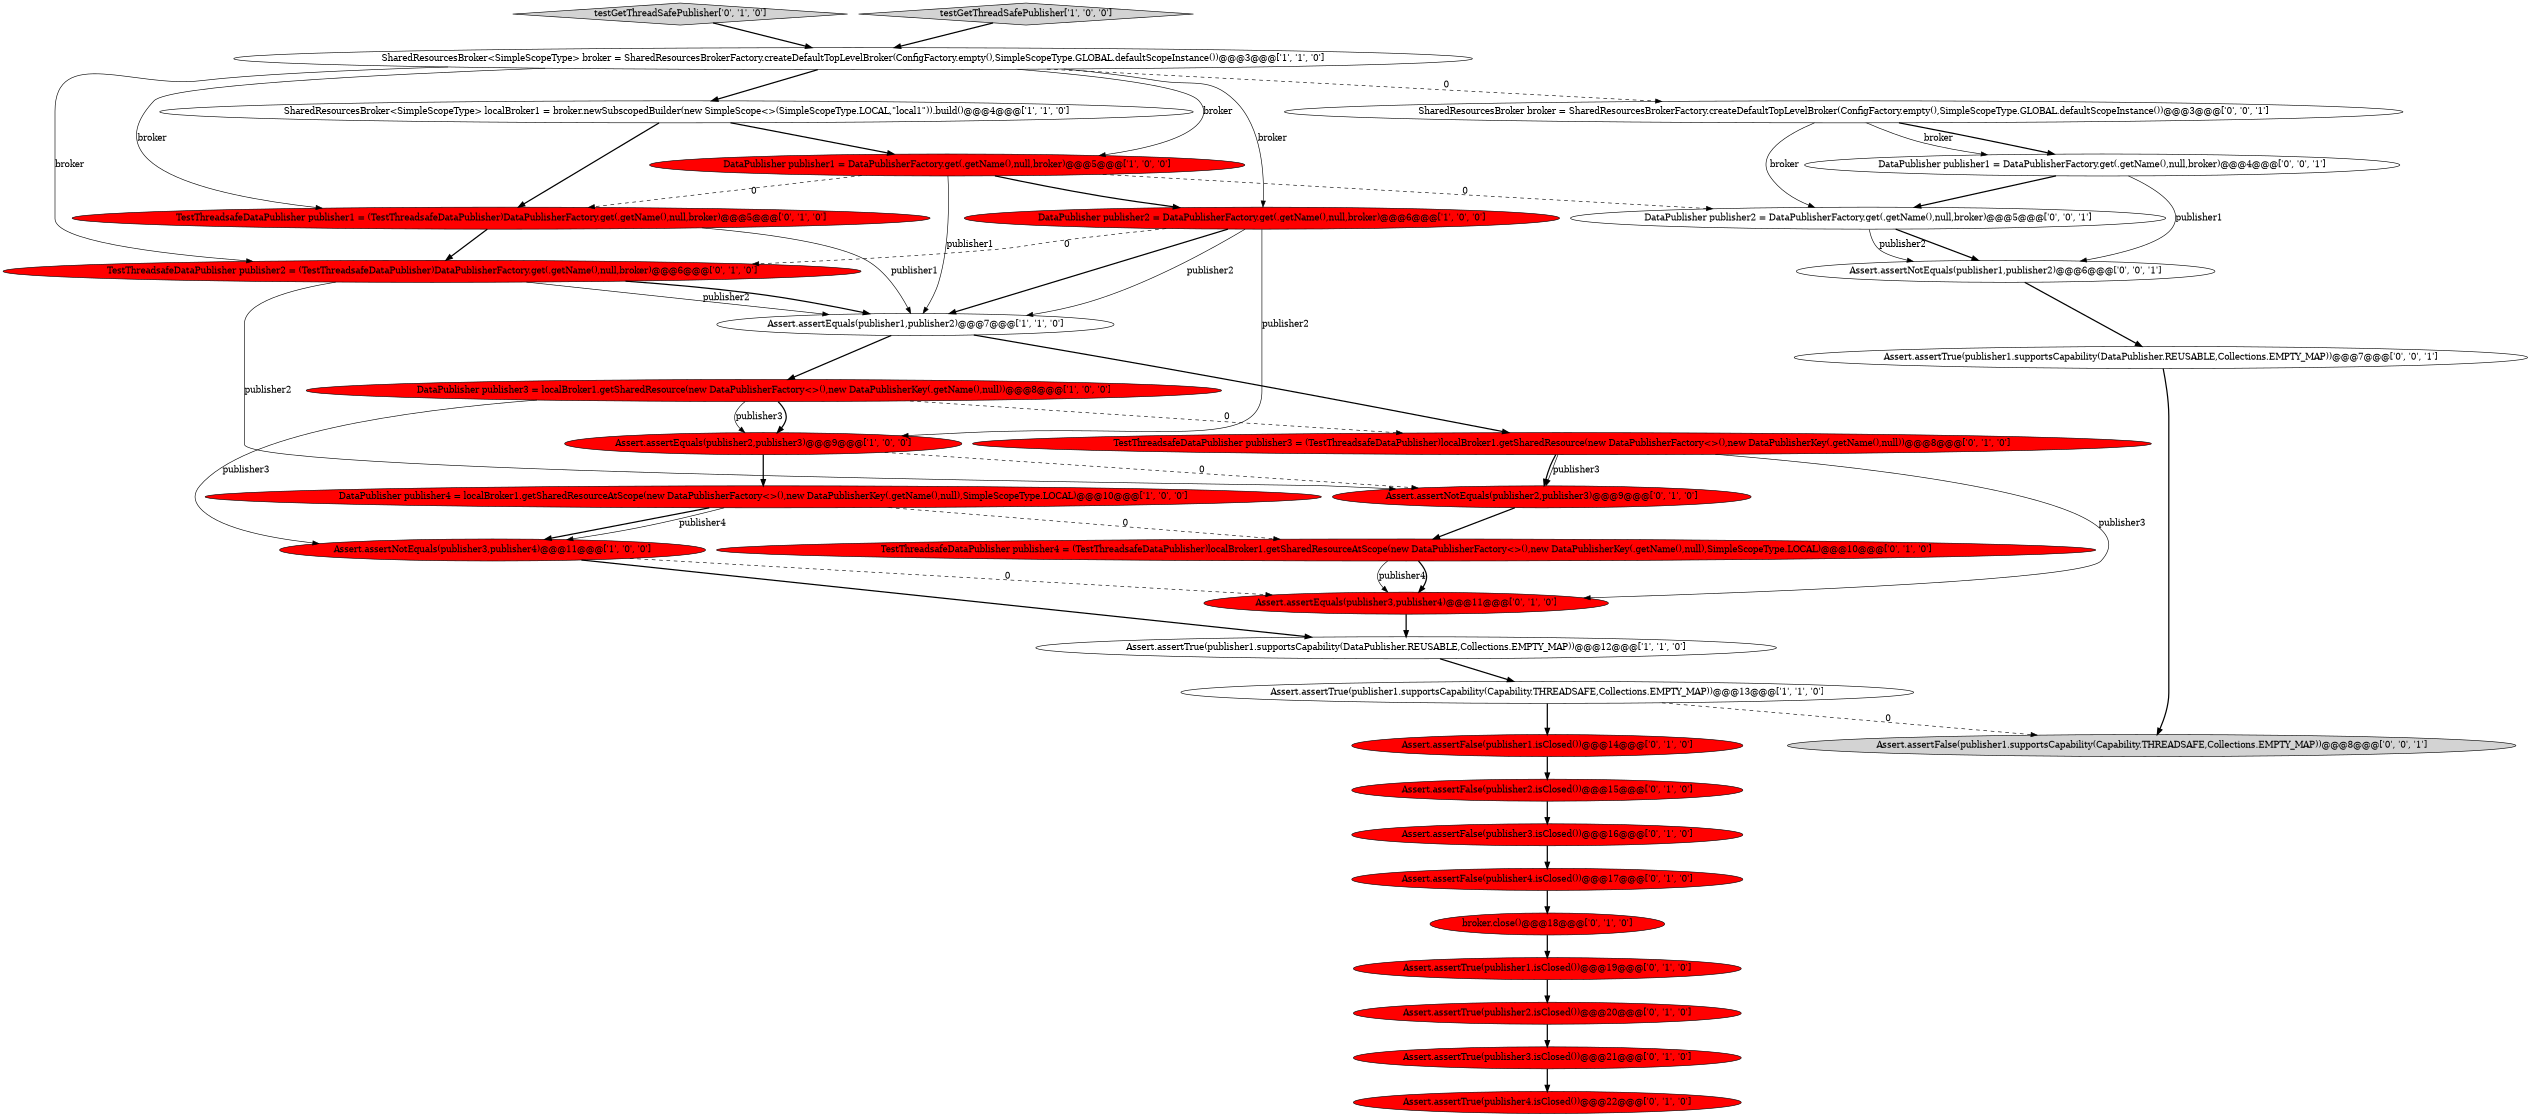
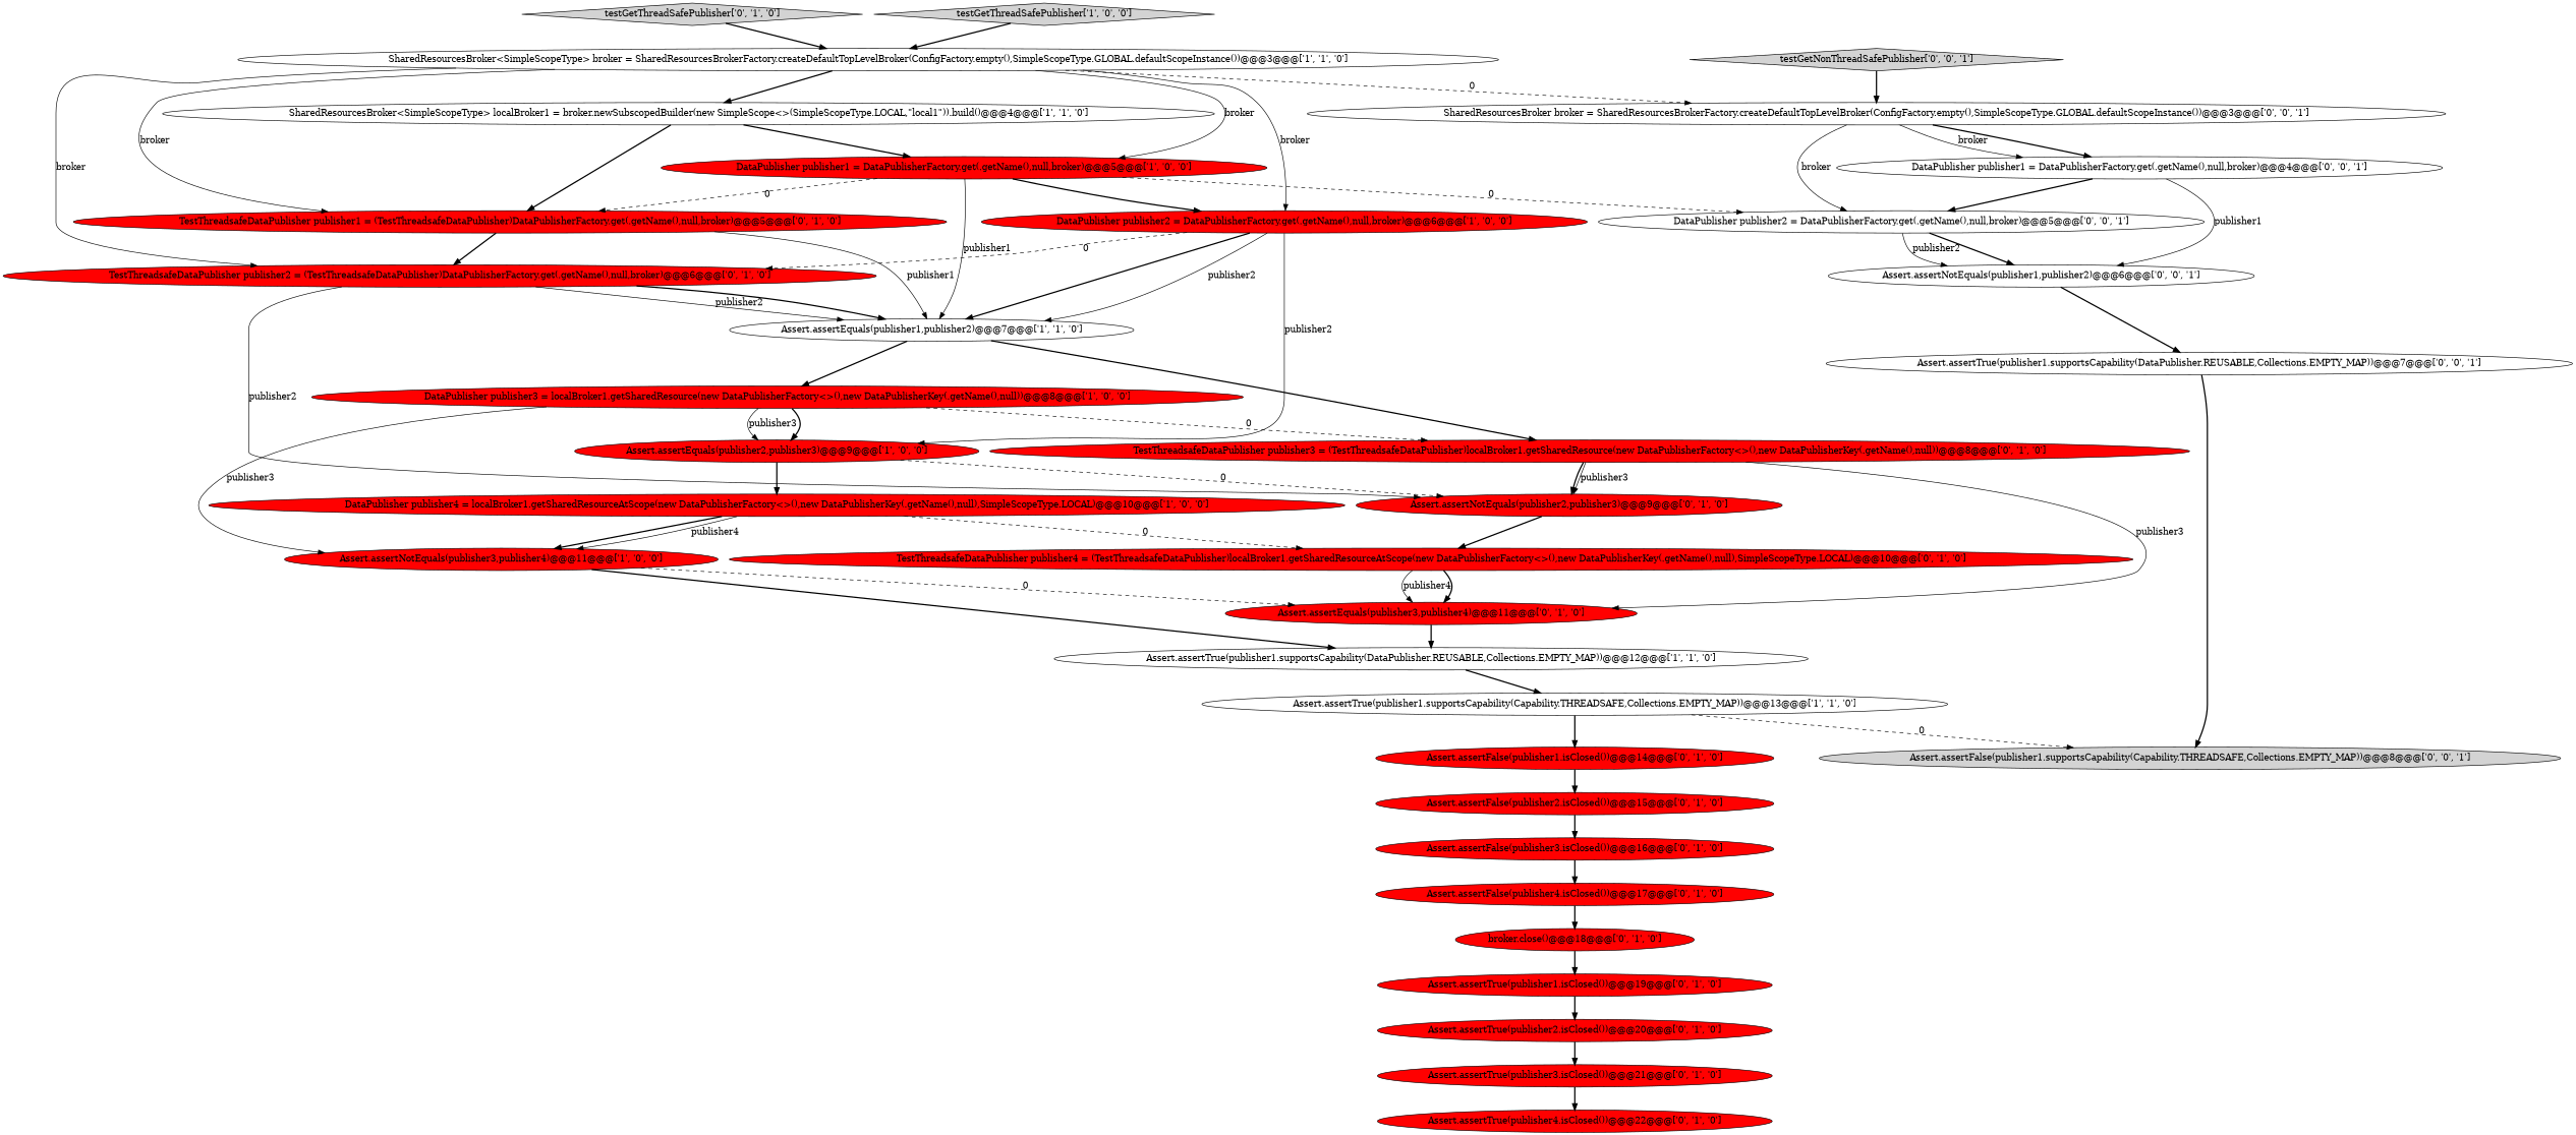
  digraph {
    node [fillcolor=red shape=ellipse style=filled]
    edge [style=bold]
    n1 [label="Assert.assertTrue(publisher3.isClosed())@@@21@@@['0', '1', '0']"]
    n2 [label="Assert.assertTrue(publisher4.isClosed())@@@22@@@['0', '1', '0']"]
    n3 [label="Assert.assertTrue(publisher1.isClosed())@@@19@@@['0', '1', '0']"]
    n4 [label="Assert.assertTrue(publisher2.isClosed())@@@20@@@['0', '1', '0']"]
    n5 [fillcolor=white label="SharedResourcesBroker broker = SharedResourcesBrokerFactory.createDefaultTopLevelBroker(ConfigFactory.empty(),SimpleScopeType.GLOBAL.defaultScopeInstance())@@@3@@@['0', '0', '1']"]
    n6 [fillcolor=white label="DataPublisher publisher2 = DataPublisherFactory.get(.getName(),null,broker)@@@5@@@['0', '0', '1']"]
    n7 [fillcolor=white label="DataPublisher publisher1 = DataPublisherFactory.get(.getName(),null,broker)@@@4@@@['0', '0', '1']"]
    n8 [fillcolor=white label="Assert.assertTrue(publisher1.supportsCapability(DataPublisher.REUSABLE,Collections.EMPTY_MAP))@@@7@@@['0', '0', '1']"]
    n9 [fillcolor=lightgray label="Assert.assertFalse(publisher1.supportsCapability(Capability.THREADSAFE,Collections.EMPTY_MAP))@@@8@@@['0', '0', '1']"]
+   n10 [fillcolor=lightgray label="testGetNonThreadSafePublisher['0', '0', '1']" shape=diamond]
    n11 [label="TestThreadsafeDataPublisher publisher1 = (TestThreadsafeDataPublisher)DataPublisherFactory.get(.getName(),null,broker)@@@5@@@['0', '1', '0']"]
    n12 [label="TestThreadsafeDataPublisher publisher2 = (TestThreadsafeDataPublisher)DataPublisherFactory.get(.getName(),null,broker)@@@6@@@['0', '1', '0']"]
    n13 [fillcolor=white label="Assert.assertEquals(publisher1,publisher2)@@@7@@@['1', '1', '0']"]
    n14 [fillcolor=white label="Assert.assertTrue(publisher1.supportsCapability(DataPublisher.REUSABLE,Collections.EMPTY_MAP))@@@12@@@['1', '1', '0']"]
    n15 [fillcolor=white label="Assert.assertTrue(publisher1.supportsCapability(Capability.THREADSAFE,Collections.EMPTY_MAP))@@@13@@@['1', '1', '0']"]
    n16 [label="Assert.assertEquals(publisher2,publisher3)@@@9@@@['1', '0', '0']"]
    n17 [label="DataPublisher publisher4 = localBroker1.getSharedResourceAtScope(new DataPublisherFactory<>(),new DataPublisherKey(.getName(),null),SimpleScopeType.LOCAL)@@@10@@@['1', '0', '0']"]
    n18 [label="Assert.assertNotEquals(publisher2,publisher3)@@@9@@@['0', '1', '0']"]
    n19 [label="DataPublisher publisher3 = localBroker1.getSharedResource(new DataPublisherFactory<>(),new DataPublisherKey(.getName(),null))@@@8@@@['1', '0', '0']"]
    n20 [label="Assert.assertNotEquals(publisher3,publisher4)@@@11@@@['1', '0', '0']"]
    n21 [label="TestThreadsafeDataPublisher publisher3 = (TestThreadsafeDataPublisher)localBroker1.getSharedResource(new DataPublisherFactory<>(),new DataPublisherKey(.getName(),null))@@@8@@@['0', '1', '0']"]
    n22 [label="TestThreadsafeDataPublisher publisher4 = (TestThreadsafeDataPublisher)localBroker1.getSharedResourceAtScope(new DataPublisherFactory<>(),new DataPublisherKey(.getName(),null),SimpleScopeType.LOCAL)@@@10@@@['0', '1', '0']"]
    n23 [label="Assert.assertEquals(publisher3,publisher4)@@@11@@@['0', '1', '0']"]
    n24 [label="DataPublisher publisher2 = DataPublisherFactory.get(.getName(),null,broker)@@@6@@@['1', '0', '0']"]
    n25 [label="Assert.assertFalse(publisher2.isClosed())@@@15@@@['0', '1', '0']"]
    n26 [label="Assert.assertFalse(publisher3.isClosed())@@@16@@@['0', '1', '0']"]
    n27 [label="Assert.assertFalse(publisher4.isClosed())@@@17@@@['0', '1', '0']"]
    n28 [label="broker.close()@@@18@@@['0', '1', '0']"]
    n29 [label="Assert.assertFalse(publisher1.isClosed())@@@14@@@['0', '1', '0']"]
    n30 [fillcolor=white label="Assert.assertNotEquals(publisher1,publisher2)@@@6@@@['0', '0', '1']"]
    n31 [fillcolor=white label="SharedResourcesBroker<SimpleScopeType> localBroker1 = broker.newSubscopedBuilder(new SimpleScope<>(SimpleScopeType.LOCAL,\"local1\")).build()@@@4@@@['1', '1', '0']"]
    n32 [label="DataPublisher publisher1 = DataPublisherFactory.get(.getName(),null,broker)@@@5@@@['1', '0', '0']"]
    n33 [fillcolor=lightgray label="testGetThreadSafePublisher['0', '1', '0']" shape=diamond]
    n34 [fillcolor=white label="SharedResourcesBroker<SimpleScopeType> broker = SharedResourcesBrokerFactory.createDefaultTopLevelBroker(ConfigFactory.empty(),SimpleScopeType.GLOBAL.defaultScopeInstance())@@@3@@@['1', '1', '0']"]
    n35 [fillcolor=lightgray label="testGetThreadSafePublisher['1', '0', '0']" shape=diamond]
    n1 -> n2
    n3 -> n4
    n4 -> n1
    n5 -> n6 [label=broker style=solid]
    n5 -> n7
    n5 -> n7 [label=broker style=solid]
    n6 -> n30
    n6 -> n30 [label=publisher2 style=solid]
    n7 -> n6
    n7 -> n30 [label=publisher1 style=solid]
    n8 -> n9
+   n10 -> n5
    n11 -> n12
    n11 -> n13 [label=publisher1 style=solid]
    n12 -> n13 [label=publisher2 style=solid]
    n12 -> n13
    n12 -> n18 [label=publisher2 style=solid]
    n13 -> n19
    n13 -> n21
    n14 -> n15
    n15 -> n9 [label=0 style=dashed]
    n15 -> n29
    n16 -> n17
    n16 -> n18 [label=0 style=dashed]
    n17 -> n20
    n17 -> n20 [label=publisher4 style=solid]
    n17 -> n22 [label=0 style=dashed]
    n18 -> n22
    n19 -> n16
    n19 -> n16 [label=publisher3 style=solid]
    n19 -> n20 [label=publisher3 style=solid]
    n19 -> n21 [label=0 style=dashed]
    n20 -> n14
    n20 -> n23 [label=0 style=dashed]
    n21 -> n18 [label=publisher3 style=solid]
    n21 -> n18
    n21 -> n23 [label=publisher3 style=solid]
    n22 -> n23 [label=publisher4 style=solid]
    n22 -> n23
    n23 -> n14
    n24 -> n12 [label=0 style=dashed]
    n24 -> n13 [label=publisher2 style=solid]
    n24 -> n13
    n24 -> n16 [label=publisher2 style=solid]
    n25 -> n26
    n26 -> n27
    n27 -> n28
    n28 -> n3
    n29 -> n25
    n30 -> n8
    n31 -> n11
    n31 -> n32
    n32 -> n6 [label=0 style=dashed]
    n32 -> n11 [label=0 style=dashed]
    n32 -> n13 [label=publisher1 style=solid]
    n32 -> n24
    n33 -> n34
    n34 -> n5 [label=0 style=dashed]
    n34 -> n11 [label=broker style=solid]
    n34 -> n12 [label=broker style=solid]
    n34 -> n24 [label=broker style=solid]
    n34 -> n31
    n34 -> n32 [label=broker style=solid]
    n35 -> n34
  }
